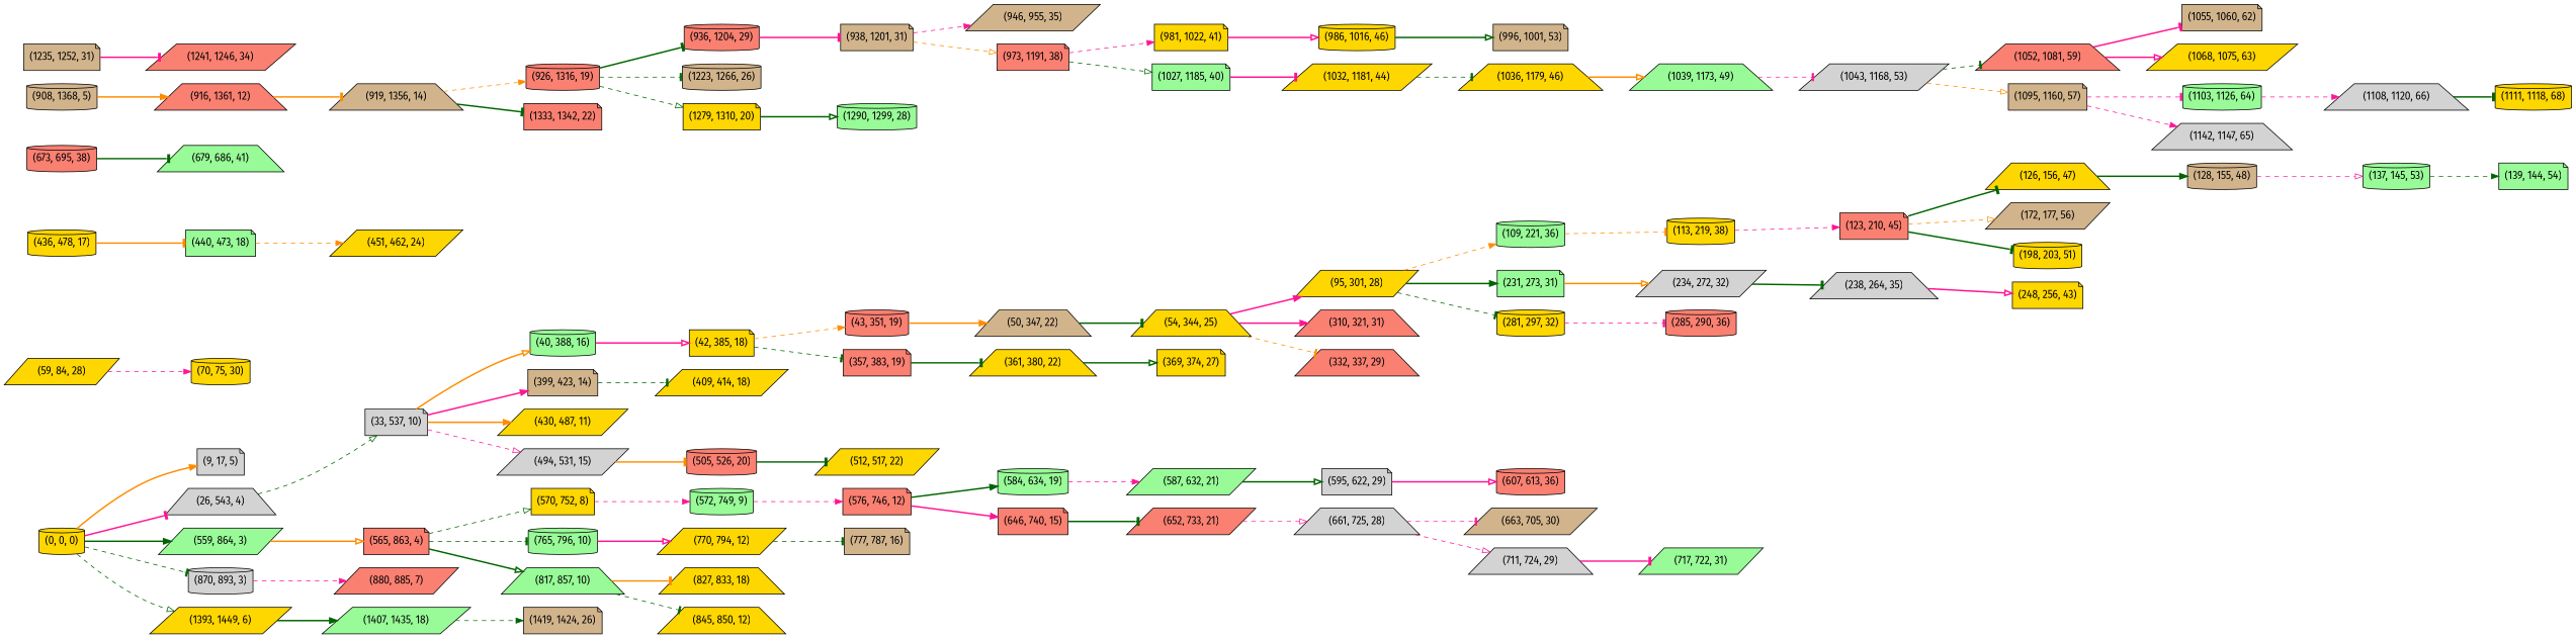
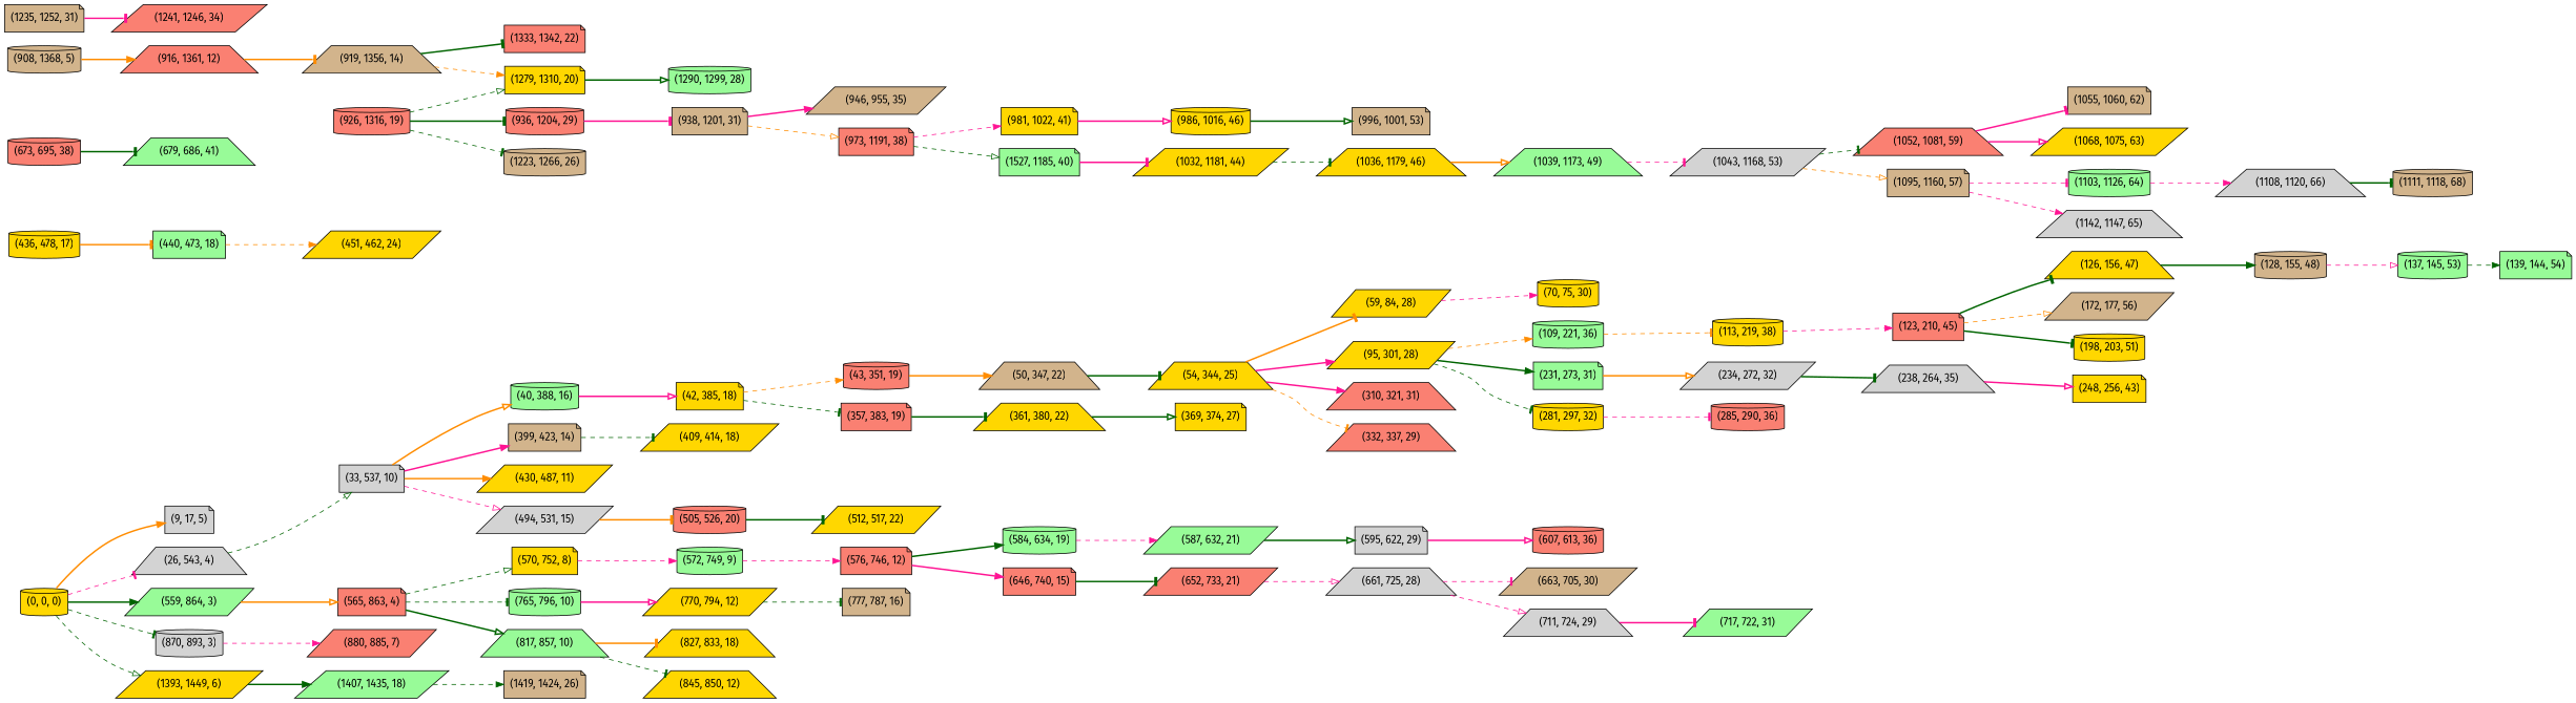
  digraph {
    fontname="Fira Sans"
    rankdir=LR
    node [fillcolor=gold fontname="Fira Sans" shape=note style=filled]
    edge [arrowhead=tee color=darkgreen fontname="Fira Sans" style=bold]
    "(0, 0, 0)" [shape=cylinder]
    "(9, 17, 5)" [fillcolor=lightgrey]
    "(26, 543, 4)" [fillcolor=lightgrey shape=trapezium]
    "(559, 864, 3)" [fillcolor=palegreen shape=parallelogram]
    "(870, 893, 3)" [fillcolor=lightgrey shape=cylinder]
    "(1393, 1449, 6)" [shape=parallelogram]
    "(33, 537, 10)" [fillcolor=lightgrey]
    "(565, 863, 4)" [fillcolor=salmon]
    "(880, 885, 7)" [fillcolor=salmon shape=parallelogram]
    "(1407, 1435, 18)" [fillcolor=palegreen shape=parallelogram]
    "(40, 388, 16)" [fillcolor=palegreen shape=cylinder]
    "(399, 423, 14)" [fillcolor=tan]
    "(430, 487, 11)" [shape=parallelogram]
    "(494, 531, 15)" [fillcolor=lightgrey shape=parallelogram]
    "(42, 385, 18)"
    "(409, 414, 18)" [shape=parallelogram]
    "(505, 526, 20)" [fillcolor=salmon shape=cylinder]
    "(43, 351, 19)" [fillcolor=salmon shape=cylinder]
    "(357, 383, 19)" [fillcolor=salmon]
    "(50, 347, 22)" [fillcolor=tan shape=trapezium]
    "(361, 380, 22)" [shape=trapezium]
    "(54, 344, 25)" [shape=trapezium]
    "(59, 84, 28)" [shape=parallelogram]
    "(95, 301, 28)" [shape=parallelogram]
    "(310, 321, 31)" [fillcolor=salmon shape=trapezium]
    "(332, 337, 29)" [fillcolor=salmon shape=trapezium]
    n27 [label="(70, 75, 30)" shape=cylinder]
    "(109, 221, 36)" [fillcolor=palegreen shape=cylinder]
    "(231, 273, 31)" [fillcolor=palegreen]
    "(281, 297, 32)" [shape=cylinder]
    "(113, 219, 38)" [shape=cylinder]
    "(234, 272, 32)" [fillcolor=lightgrey shape=parallelogram]
    "(285, 290, 36)" [fillcolor=salmon shape=cylinder]
    "(123, 210, 45)" [fillcolor=salmon]
    "(126, 156, 47)" [shape=trapezium]
    "(172, 177, 56)" [fillcolor=tan shape=parallelogram]
    "(198, 203, 51)" [shape=cylinder]
    "(128, 155, 48)" [fillcolor=tan shape=cylinder]
    "(137, 145, 53)" [fillcolor=palegreen shape=cylinder]
    "(139, 144, 54)" [fillcolor=palegreen]
    "(238, 264, 35)" [fillcolor=lightgrey shape=trapezium]
    "(248, 256, 43)"
    "(369, 374, 27)"
    "(436, 478, 17)" [shape=cylinder]
    "(440, 473, 18)" [fillcolor=palegreen]
    "(451, 462, 24)" [shape=parallelogram]
    "(512, 517, 22)" [shape=parallelogram]
    "(570, 752, 8)"
    "(765, 796, 10)" [fillcolor=palegreen shape=cylinder]
    "(817, 857, 10)" [fillcolor=palegreen shape=trapezium]
    "(572, 749, 9)" [fillcolor=palegreen shape=cylinder]
    "(770, 794, 12)" [shape=parallelogram]
    "(827, 833, 18)" [shape=trapezium]
    "(845, 850, 12)" [shape=trapezium]
    "(576, 746, 12)" [fillcolor=salmon]
    "(584, 634, 19)" [fillcolor=palegreen shape=cylinder]
    "(646, 740, 15)" [fillcolor=salmon]
    "(587, 632, 21)" [fillcolor=palegreen shape=parallelogram]
    "(652, 733, 21)" [fillcolor=salmon shape=parallelogram]
    "(595, 622, 29)" [fillcolor=lightgrey]
    "(607, 613, 36)" [fillcolor=salmon shape=cylinder]
    "(661, 725, 28)" [fillcolor=lightgrey shape=trapezium]
    "(663, 705, 30)" [fillcolor=tan shape=parallelogram]
    "(711, 724, 29)" [fillcolor=lightgrey shape=trapezium]
    "(717, 722, 31)" [fillcolor=palegreen shape=parallelogram]
    "(673, 695, 38)" [fillcolor=salmon shape=cylinder]
    "(679, 686, 41)" [fillcolor=palegreen shape=trapezium]
    "(777, 787, 16)" [fillcolor=tan]
    "(908, 1368, 5)" [fillcolor=tan shape=cylinder]
    "(916, 1361, 12)" [fillcolor=salmon shape=trapezium]
    "(919, 1356, 14)" [fillcolor=tan shape=trapezium]
    "(926, 1316, 19)" [fillcolor=salmon shape=cylinder]
    "(1333, 1342, 22)" [fillcolor=salmon]
    "(936, 1204, 29)" [fillcolor=salmon shape=cylinder]
    "(1223, 1266, 26)" [fillcolor=tan shape=cylinder]
    "(1279, 1310, 20)"
    "(938, 1201, 31)" [fillcolor=tan]
    "(1290, 1299, 28)" [fillcolor=palegreen shape=cylinder]
    "(946, 955, 35)" [fillcolor=tan shape=parallelogram]
    "(973, 1191, 38)" [fillcolor=salmon]
    "(981, 1022, 41)"
-   "(1027, 1185, 40)" [fillcolor=palegreen]
+   "(1027, 1185, 40)" [fillcolor=palegreen label="(1527, 1185, 40)"]
    "(986, 1016, 46)" [shape=cylinder]
    "(1032, 1181, 44)" [shape=parallelogram]
    "(996, 1001, 53)" [fillcolor=tan]
    "(1036, 1179, 46)" [shape=trapezium]
    "(1039, 1173, 49)" [fillcolor=palegreen shape=trapezium]
    "(1043, 1168, 53)" [fillcolor=lightgrey shape=parallelogram]
    "(1052, 1081, 59)" [fillcolor=salmon shape=trapezium]
    "(1095, 1160, 57)" [fillcolor=tan]
    "(1055, 1060, 62)" [fillcolor=tan]
    "(1068, 1075, 63)" [shape=parallelogram]
    "(1103, 1126, 64)" [fillcolor=palegreen shape=cylinder]
    "(1142, 1147, 65)" [fillcolor=lightgrey shape=trapezium]
    "(1108, 1120, 66)" [fillcolor=lightgrey shape=trapezium]
-   "(1111, 1118, 68)" [shape=cylinder]
+   "(1111, 1118, 68)" [fillcolor=tan shape=cylinder]
    "(1235, 1252, 31)" [fillcolor=tan]
    "(1241, 1246, 34)" [fillcolor=salmon shape=parallelogram]
    "(1419, 1424, 26)" [fillcolor=tan]
    "(0, 0, 0)" -> "(9, 17, 5)" [arrowhead=normal color=darkorange]
-   "(0, 0, 0)" -> "(26, 543, 4)" [color=deeppink]
+   "(0, 0, 0)" -> "(26, 543, 4)" [color=deeppink style=dashed]
    "(0, 0, 0)" -> "(559, 864, 3)" [arrowhead=normal]
    "(0, 0, 0)" -> "(870, 893, 3)" [style=dashed]
    "(0, 0, 0)" -> "(1393, 1449, 6)" [arrowhead=onormal style=dashed]
    "(26, 543, 4)" -> "(33, 537, 10)" [arrowhead=onormal style=dashed]
    "(559, 864, 3)" -> "(565, 863, 4)" [arrowhead=onormal color=darkorange]
    "(870, 893, 3)" -> "(880, 885, 7)" [arrowhead=normal color=deeppink style=dashed]
    "(1393, 1449, 6)" -> "(1407, 1435, 18)" [arrowhead=normal]
    "(33, 537, 10)" -> "(40, 388, 16)" [arrowhead=onormal color=darkorange]
    "(33, 537, 10)" -> "(399, 423, 14)" [arrowhead=normal color=deeppink]
    "(33, 537, 10)" -> "(430, 487, 11)" [arrowhead=normal color=darkorange]
    "(33, 537, 10)" -> "(494, 531, 15)" [arrowhead=onormal color=deeppink style=dashed]
    "(565, 863, 4)" -> "(570, 752, 8)" [arrowhead=onormal style=dashed]
    "(565, 863, 4)" -> "(765, 796, 10)" [style=dashed]
    "(565, 863, 4)" -> "(817, 857, 10)" [arrowhead=onormal]
    "(1407, 1435, 18)" -> "(1419, 1424, 26)" [arrowhead=normal style=dashed]
    "(40, 388, 16)" -> "(42, 385, 18)" [arrowhead=onormal color=deeppink]
    "(399, 423, 14)" -> "(409, 414, 18)" [style=dashed]
    "(494, 531, 15)" -> "(505, 526, 20)" [color=darkorange]
    "(42, 385, 18)" -> "(43, 351, 19)" [arrowhead=normal color=darkorange style=dashed]
    "(42, 385, 18)" -> "(357, 383, 19)" [style=dashed]
    "(505, 526, 20)" -> "(512, 517, 22)"
    "(43, 351, 19)" -> "(50, 347, 22)" [arrowhead=normal color=darkorange]
    "(357, 383, 19)" -> "(361, 380, 22)"
    "(50, 347, 22)" -> "(54, 344, 25)"
    "(361, 380, 22)" -> "(369, 374, 27)" [arrowhead=onormal]
+   "(54, 344, 25)" -> "(59, 84, 28)" [color=darkorange]
    "(54, 344, 25)" -> "(95, 301, 28)" [arrowhead=normal color=deeppink]
    "(54, 344, 25)" -> "(310, 321, 31)" [arrowhead=normal color=deeppink]
    "(54, 344, 25)" -> "(332, 337, 29)" [color=darkorange style=dashed]
    "(59, 84, 28)" -> n27 [arrowhead=normal color=deeppink style=dashed]
    "(95, 301, 28)" -> "(109, 221, 36)" [arrowhead=normal color=darkorange style=dashed]
    "(95, 301, 28)" -> "(231, 273, 31)" [arrowhead=normal]
    "(95, 301, 28)" -> "(281, 297, 32)" [style=dashed]
    "(109, 221, 36)" -> "(113, 219, 38)" [color=darkorange style=dashed]
    "(231, 273, 31)" -> "(234, 272, 32)" [arrowhead=onormal color=darkorange]
    "(281, 297, 32)" -> "(285, 290, 36)" [color=deeppink style=dashed]
    "(113, 219, 38)" -> "(123, 210, 45)" [arrowhead=normal color=deeppink style=dashed]
    "(234, 272, 32)" -> "(238, 264, 35)"
    "(123, 210, 45)" -> "(126, 156, 47)"
    "(123, 210, 45)" -> "(172, 177, 56)" [arrowhead=onormal color=darkorange style=dashed]
    "(123, 210, 45)" -> "(198, 203, 51)"
    "(126, 156, 47)" -> "(128, 155, 48)" [arrowhead=normal]
    "(128, 155, 48)" -> "(137, 145, 53)" [arrowhead=onormal color=deeppink style=dashed]
    "(137, 145, 53)" -> "(139, 144, 54)" [arrowhead=normal style=dashed]
    "(238, 264, 35)" -> "(248, 256, 43)" [arrowhead=onormal color=deeppink]
    "(436, 478, 17)" -> "(440, 473, 18)" [color=darkorange]
    "(440, 473, 18)" -> "(451, 462, 24)" [arrowhead=normal color=darkorange style=dashed]
    "(570, 752, 8)" -> "(572, 749, 9)" [arrowhead=normal color=deeppink style=dashed]
    "(765, 796, 10)" -> "(770, 794, 12)" [arrowhead=onormal color=deeppink]
    "(817, 857, 10)" -> "(827, 833, 18)" [color=darkorange]
    "(817, 857, 10)" -> "(845, 850, 12)" [style=dashed]
    "(572, 749, 9)" -> "(576, 746, 12)" [arrowhead=normal color=deeppink style=dashed]
    "(770, 794, 12)" -> "(777, 787, 16)" [style=dashed]
    "(576, 746, 12)" -> "(584, 634, 19)" [arrowhead=normal]
    "(576, 746, 12)" -> "(646, 740, 15)" [arrowhead=normal color=deeppink]
    "(584, 634, 19)" -> "(587, 632, 21)" [arrowhead=normal color=deeppink style=dashed]
    "(646, 740, 15)" -> "(652, 733, 21)"
    "(587, 632, 21)" -> "(595, 622, 29)" [arrowhead=onormal]
    "(652, 733, 21)" -> "(661, 725, 28)" [arrowhead=onormal color=deeppink style=dashed]
    "(595, 622, 29)" -> "(607, 613, 36)" [arrowhead=onormal color=deeppink]
    "(661, 725, 28)" -> "(663, 705, 30)" [color=deeppink style=dashed]
    "(661, 725, 28)" -> "(711, 724, 29)" [arrowhead=onormal color=deeppink style=dashed]
    "(711, 724, 29)" -> "(717, 722, 31)" [color=deeppink]
    "(673, 695, 38)" -> "(679, 686, 41)"
    "(908, 1368, 5)" -> "(916, 1361, 12)" [arrowhead=normal color=darkorange]
    "(916, 1361, 12)" -> "(919, 1356, 14)" [color=darkorange]
-   "(919, 1356, 14)" -> "(926, 1316, 19)" [arrowhead=normal color=darkorange style=dashed]
+   "(919, 1356, 14)" -> "(1279, 1310, 20)" [arrowhead=normal color=darkorange style=dashed]
    "(919, 1356, 14)" -> "(1333, 1342, 22)"
    "(926, 1316, 19)" -> "(936, 1204, 29)"
    "(926, 1316, 19)" -> "(1223, 1266, 26)" [style=dashed]
    "(926, 1316, 19)" -> "(1279, 1310, 20)" [arrowhead=onormal style=dashed]
    "(936, 1204, 29)" -> "(938, 1201, 31)" [color=deeppink]
    "(1279, 1310, 20)" -> "(1290, 1299, 28)" [arrowhead=onormal]
-   "(938, 1201, 31)" -> "(946, 955, 35)" [arrowhead=normal color=deeppink style=dashed]
+   "(938, 1201, 31)" -> "(946, 955, 35)" [arrowhead=normal color=deeppink]
    "(938, 1201, 31)" -> "(973, 1191, 38)" [arrowhead=onormal color=darkorange style=dashed]
    "(973, 1191, 38)" -> "(981, 1022, 41)" [arrowhead=normal color=deeppink style=dashed]
    "(973, 1191, 38)" -> "(1027, 1185, 40)" [arrowhead=onormal style=dashed]
    "(981, 1022, 41)" -> "(986, 1016, 46)" [arrowhead=onormal color=deeppink]
    "(1027, 1185, 40)" -> "(1032, 1181, 44)" [color=deeppink]
    "(986, 1016, 46)" -> "(996, 1001, 53)" [arrowhead=onormal]
    "(1032, 1181, 44)" -> "(1036, 1179, 46)" [style=dashed]
    "(1036, 1179, 46)" -> "(1039, 1173, 49)" [arrowhead=onormal color=darkorange]
    "(1039, 1173, 49)" -> "(1043, 1168, 53)" [color=deeppink style=dashed]
    "(1043, 1168, 53)" -> "(1052, 1081, 59)" [style=dashed]
    "(1043, 1168, 53)" -> "(1095, 1160, 57)" [arrowhead=onormal color=darkorange style=dashed]
    "(1052, 1081, 59)" -> "(1055, 1060, 62)" [color=deeppink]
    "(1052, 1081, 59)" -> "(1068, 1075, 63)" [arrowhead=onormal color=deeppink]
    "(1095, 1160, 57)" -> "(1103, 1126, 64)" [color=deeppink style=dashed]
    "(1095, 1160, 57)" -> "(1142, 1147, 65)" [arrowhead=normal color=deeppink style=dashed]
    "(1103, 1126, 64)" -> "(1108, 1120, 66)" [arrowhead=normal color=deeppink style=dashed]
    "(1108, 1120, 66)" -> "(1111, 1118, 68)"
    "(1235, 1252, 31)" -> "(1241, 1246, 34)" [color=deeppink]
  }
